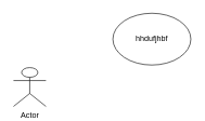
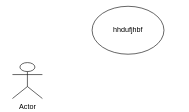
  <mxCell id="0" />
  <mxCell id="1" parent="0" />
  <mxCell id="2" value="Actor" style="shape=umlActor;verticalLabelPosition=bottom;verticalAlign=top;html=1;outlineConnect=0;" vertex="1" parent="1"><mxGeometry x="20" y="104" width="50" height="60" as="geometry" /></mxCell>
- <mxCell id="3" value="hhdufjhbf" style="ellipse;whiteSpace=wrap;html=1;" vertex="1" parent="1"><mxGeometry x="173" y="20" width="120" height="80" as="geometry" /></mxCell>
+ <mxCell id="3" value="hhdufjhbf" style="ellipse;whiteSpace=wrap;html=1;" vertex="1" parent="1"><mxGeometry x="153" y="10" width="120" height="80" as="geometry" /></mxCell>
